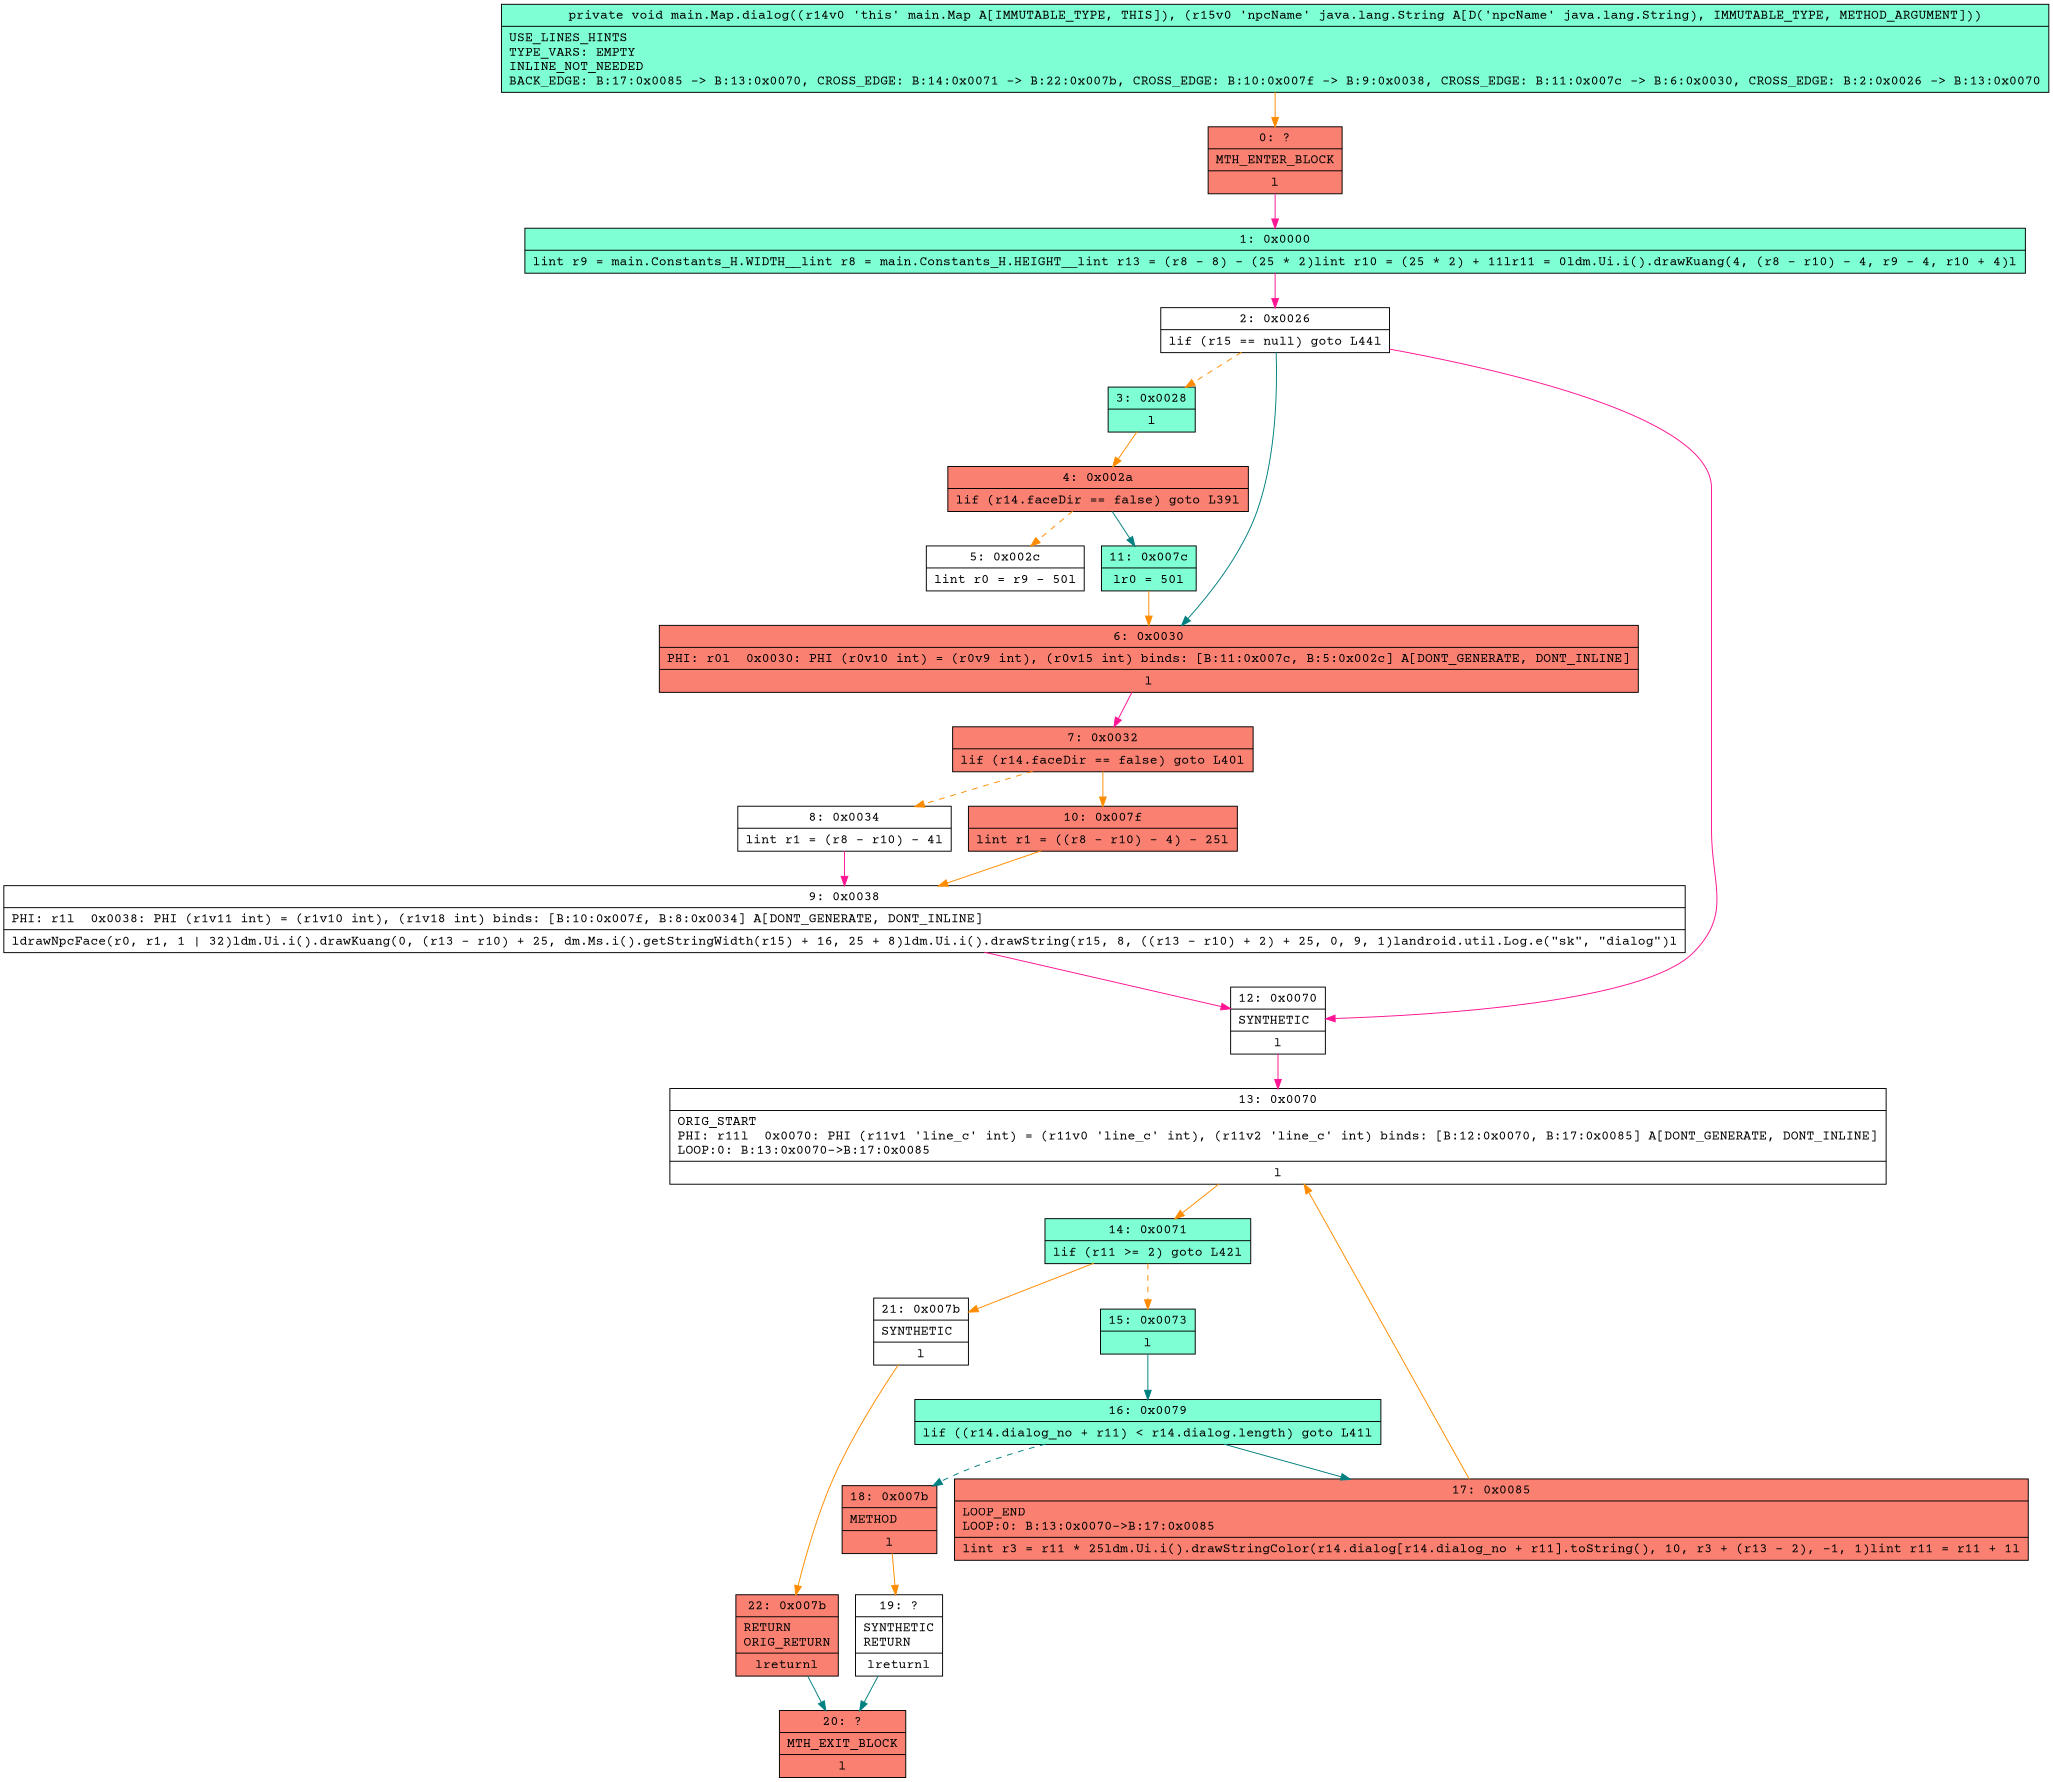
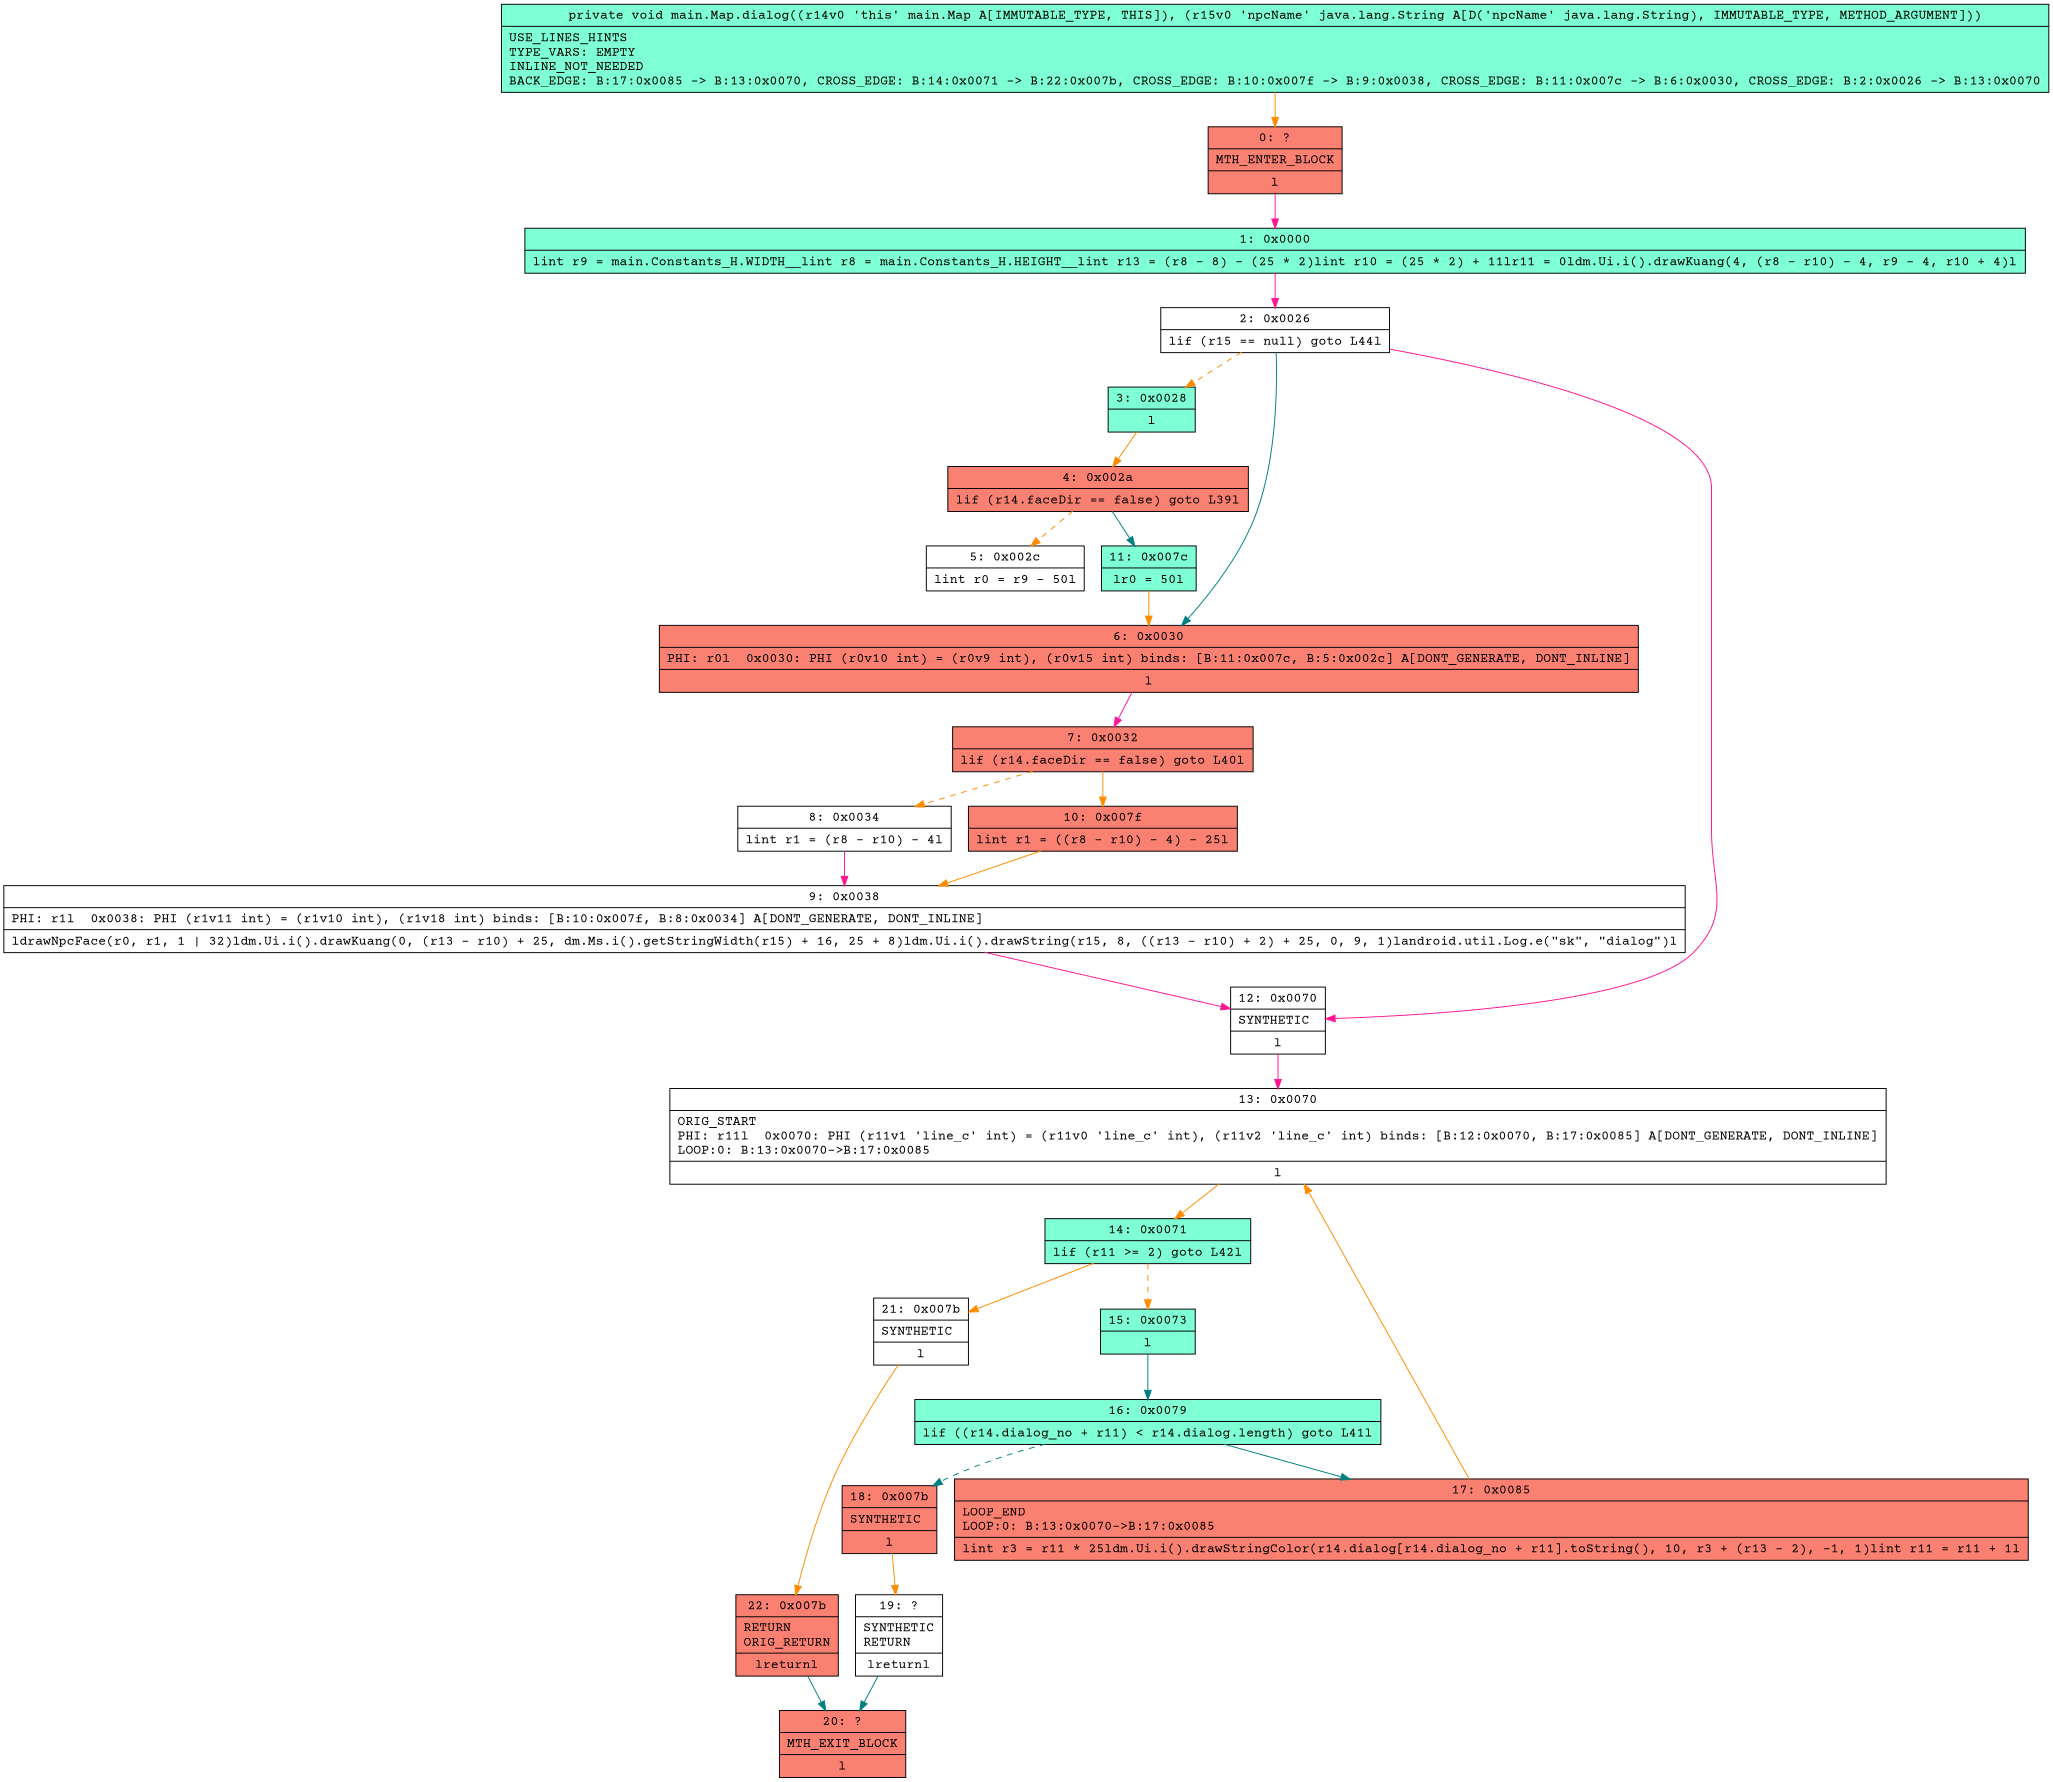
  digraph {
    fontname="Courier Prime"
    node [fillcolor=salmon fontname="Courier Prime" shape=record style=filled]
    edge [color=darkorange fontname="Courier Prime"]
    n1 [label="{0\:\ ?|MTH_ENTER_BLOCK\l|l}"]
    n2 [fillcolor=aquamarine label="{1\:\ 0x0000|lint r9 = main.Constants_H.WIDTH__lint r8 = main.Constants_H.HEIGHT__lint r13 = (r8 \- 8) \- (25 * 2)lint r10 = (25 * 2) + 11lr11 = 0ldm.Ui.i().drawKuang(4, (r8 \- r10) \- 4, r9 \- 4, r10 + 4)l}"]
    n3 [fillcolor=white label="{2\:\ 0x0026|lif (r15 == null) goto L44l}"]
    n4 [fillcolor=aquamarine label="{3\:\ 0x0028|l}"]
    n5 [fillcolor=white label="{12\:\ 0x0070|SYNTHETIC\l|l}"]
    n6 [label="{6\:\ 0x0030|PHI: r0l  0x0030: PHI (r0v10 int) = (r0v9 int), (r0v15 int) binds: [B:11:0x007c, B:5:0x002c] A[DONT_GENERATE, DONT_INLINE]\l|l}"]
    n7 [label="{4\:\ 0x002a|lif (r14.faceDir == false) goto L39l}"]
    n8 [fillcolor=white label="{13\:\ 0x0070|ORIG_START\lPHI: r11l  0x0070: PHI (r11v1 'line_c' int) = (r11v0 'line_c' int), (r11v2 'line_c' int) binds: [B:12:0x0070, B:17:0x0085] A[DONT_GENERATE, DONT_INLINE]\lLOOP:0: B:13:0x0070\-\>B:17:0x0085\l|l}"]
    n9 [fillcolor=white label="{5\:\ 0x002c|lint r0 = r9 \- 50l}"]
    n10 [fillcolor=aquamarine label="{11\:\ 0x007c|lr0 = 50l}"]
    n11 [label="{7\:\ 0x0032|lif (r14.faceDir == false) goto L40l}"]
    n12 [fillcolor=white label="{8\:\ 0x0034|lint r1 = (r8 \- r10) \- 4l}"]
    n13 [label="{10\:\ 0x007f|lint r1 = ((r8 \- r10) \- 4) \- 25l}"]
    n14 [fillcolor=white label="{9\:\ 0x0038|PHI: r1l  0x0038: PHI (r1v11 int) = (r1v10 int), (r1v18 int) binds: [B:10:0x007f, B:8:0x0034] A[DONT_GENERATE, DONT_INLINE]\l|ldrawNpcFace(r0, r1, 1 \| 32)ldm.Ui.i().drawKuang(0, (r13 \- r10) + 25, dm.Ms.i().getStringWidth(r15) + 16, 25 + 8)ldm.Ui.i().drawString(r15, 8, ((r13 \- r10) + 2) + 25, 0, 9, 1)landroid.util.Log.e(\"sk\", \"dialog\")l}"]
    n15 [fillcolor=aquamarine label="{14\:\ 0x0071|lif (r11 \>= 2) goto L42l}"]
    n16 [fillcolor=aquamarine label="{15\:\ 0x0073|l}"]
    n17 [fillcolor=white label="{21\:\ 0x007b|SYNTHETIC\l|l}"]
    n18 [fillcolor=aquamarine label="{16\:\ 0x0079|lif ((r14.dialog_no + r11) \< r14.dialog.length) goto L41l}"]
    n19 [label="{22\:\ 0x007b|RETURN\lORIG_RETURN\l|lreturnl}"]
    n20 [label="{17\:\ 0x0085|LOOP_END\lLOOP:0: B:13:0x0070\-\>B:17:0x0085\l|lint r3 = r11 * 25ldm.Ui.i().drawStringColor(r14.dialog[r14.dialog_no + r11].toString(), 10, r3 + (r13 \- 2), \-1, 1)lint r11 = r11 + 1l}"]
-   n21 [label="{18\:\ 0x007b|METHOD\l|l}"]
+   n21 [label="{18\:\ 0x007b|SYNTHETIC\l|l}"]
    n22 [fillcolor=white label="{19\:\ ?|SYNTHETIC\lRETURN\l|lreturnl}"]
    n23 [label="{20\:\ ?|MTH_EXIT_BLOCK\l|l}"]
    n24 [fillcolor=aquamarine label="{private void main.Map.dialog((r14v0 'this' main.Map A[IMMUTABLE_TYPE, THIS]), (r15v0 'npcName' java.lang.String A[D('npcName' java.lang.String), IMMUTABLE_TYPE, METHOD_ARGUMENT]))  | USE_LINES_HINTS\lTYPE_VARS: EMPTY\lINLINE_NOT_NEEDED\lBACK_EDGE: B:17:0x0085 \-\> B:13:0x0070, CROSS_EDGE: B:14:0x0071 \-\> B:22:0x007b, CROSS_EDGE: B:10:0x007f \-\> B:9:0x0038, CROSS_EDGE: B:11:0x007c \-\> B:6:0x0030, CROSS_EDGE: B:2:0x0026 \-\> B:13:0x0070\l}"]
    n1 -> n2 [color=deeppink]
    n2 -> n3 [color=deeppink]
    n3 -> n4 [style=dashed]
    n3 -> n5 [color=deeppink]
    n3 -> n6 [color=teal]
    n4 -> n7
    n5 -> n8 [color=deeppink]
    n6 -> n11 [color=deeppink]
    n7 -> n9 [style=dashed]
    n7 -> n10 [color=teal]
    n8 -> n15
    n10 -> n6
    n11 -> n12 [style=dashed]
    n11 -> n13
    n12 -> n14 [color=deeppink]
    n13 -> n14
    n14 -> n5 [color=deeppink]
    n15 -> n16 [style=dashed]
    n15 -> n17
    n16 -> n18 [color=teal]
    n17 -> n19
    n18 -> n20 [color=teal]
    n18 -> n21 [color=teal style=dashed]
    n19 -> n23 [color=teal]
    n20 -> n8
    n21 -> n22
    n22 -> n23 [color=teal]
    n24 -> n1
  }
